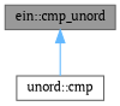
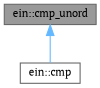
  digraph {
    rankdir=TB
    fontname="PT Serif"
    node [fontname="PT Serif" fontsize=10 shape=box style=filled]
    n1 [color=gray40 fillcolor=grey60 fontcolor=black height=0.2 label="ein::cmp_unord" width=0.4]
-   n2 [color=grey40 fillcolor=white height=0.2 label="unord::cmp" width=0.4]
+   n2 [color=grey40 fillcolor=white height=0.2 label="ein::cmp" width=0.4]
    n1 -> n2 [color=steelblue1 dir=back fontname="PT Serif" fontsize=10 labelfontname=Helvetica labelfontsize=10 style=solid]
  }
